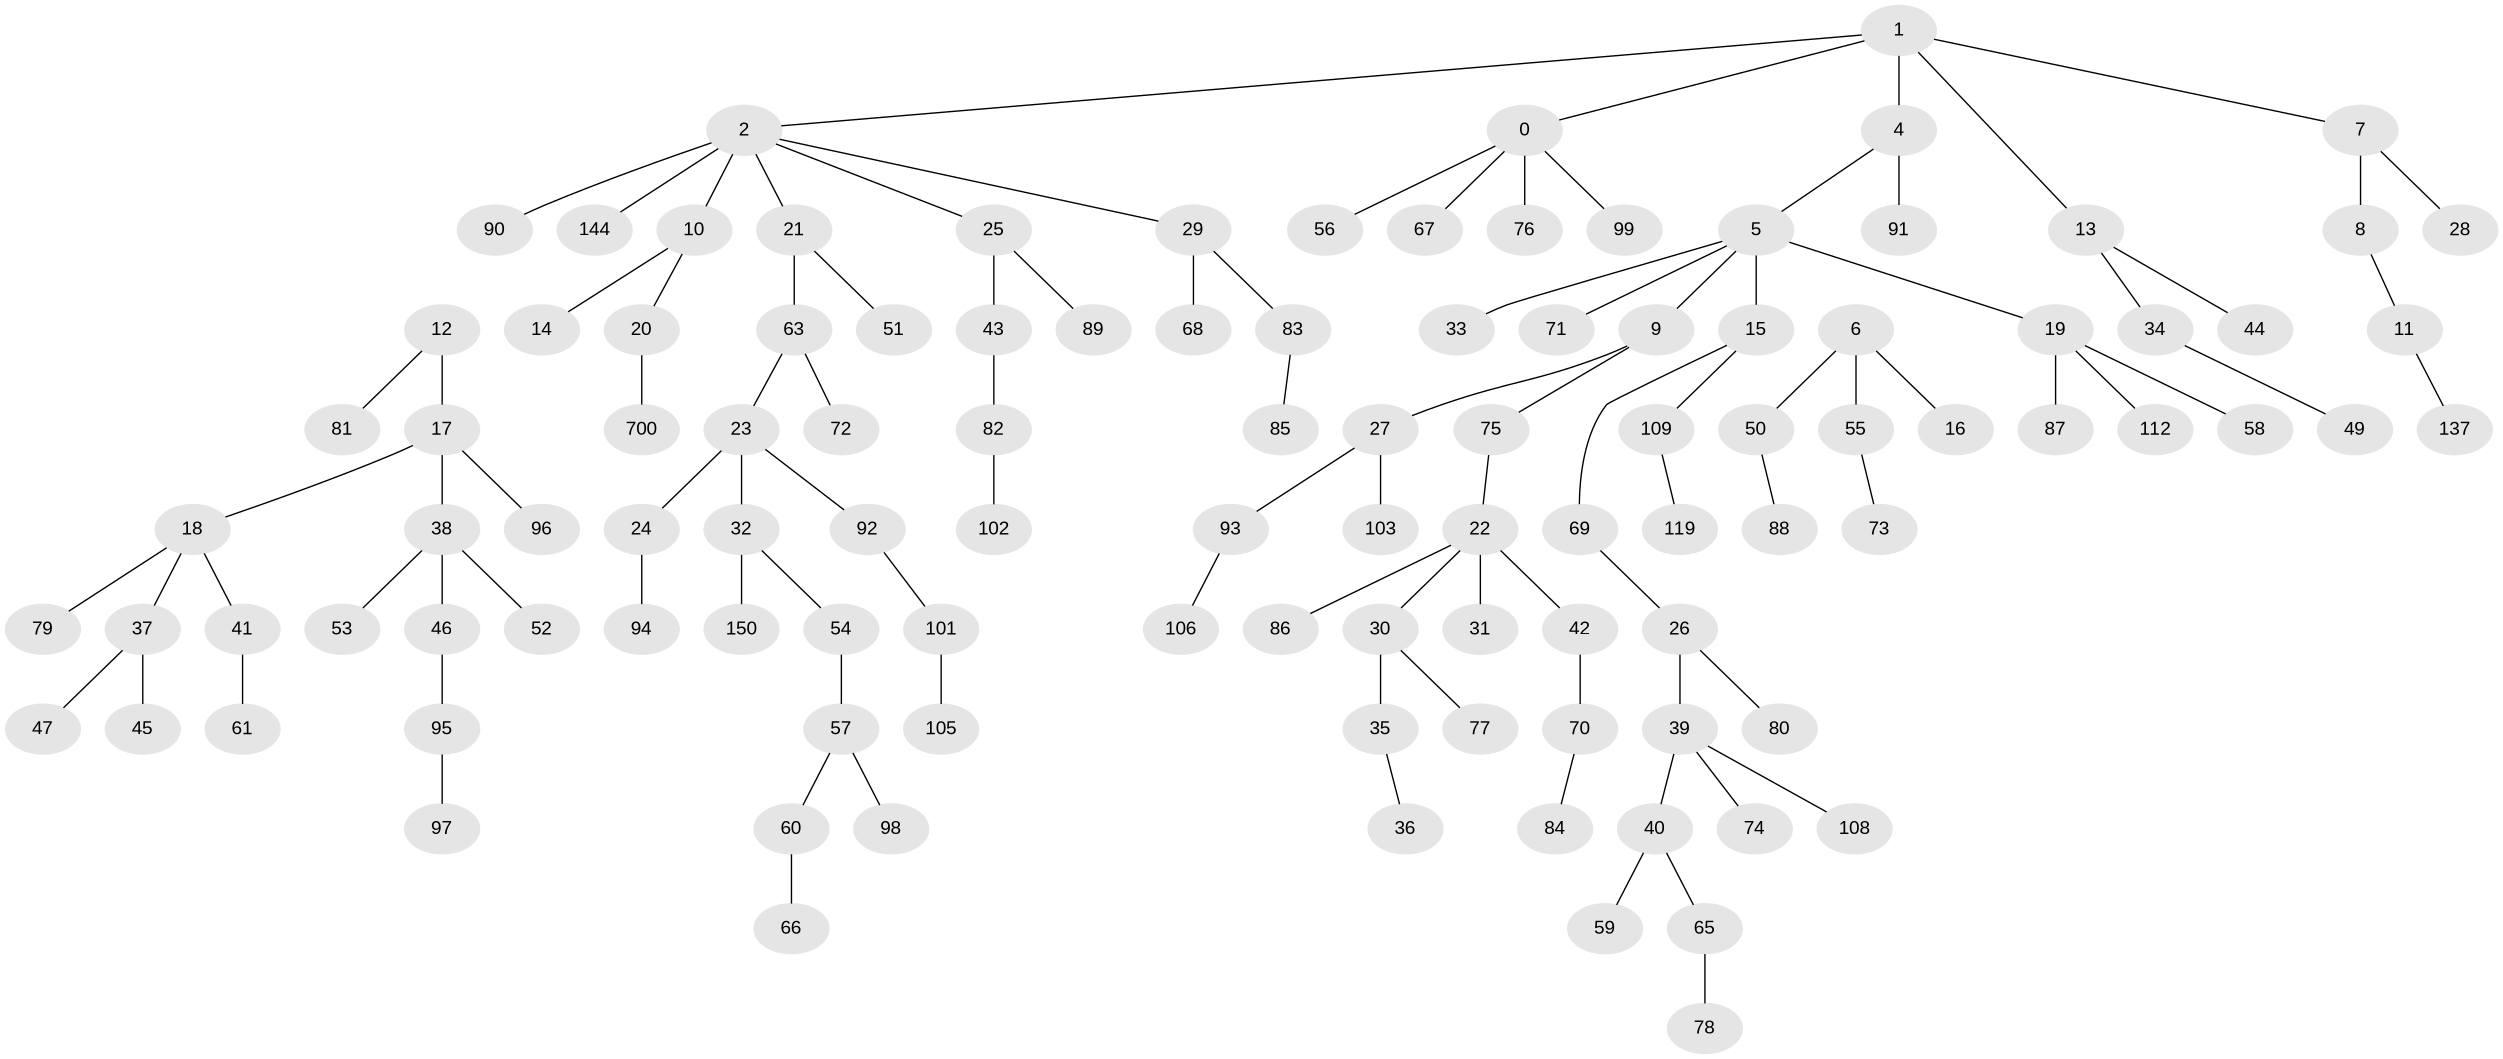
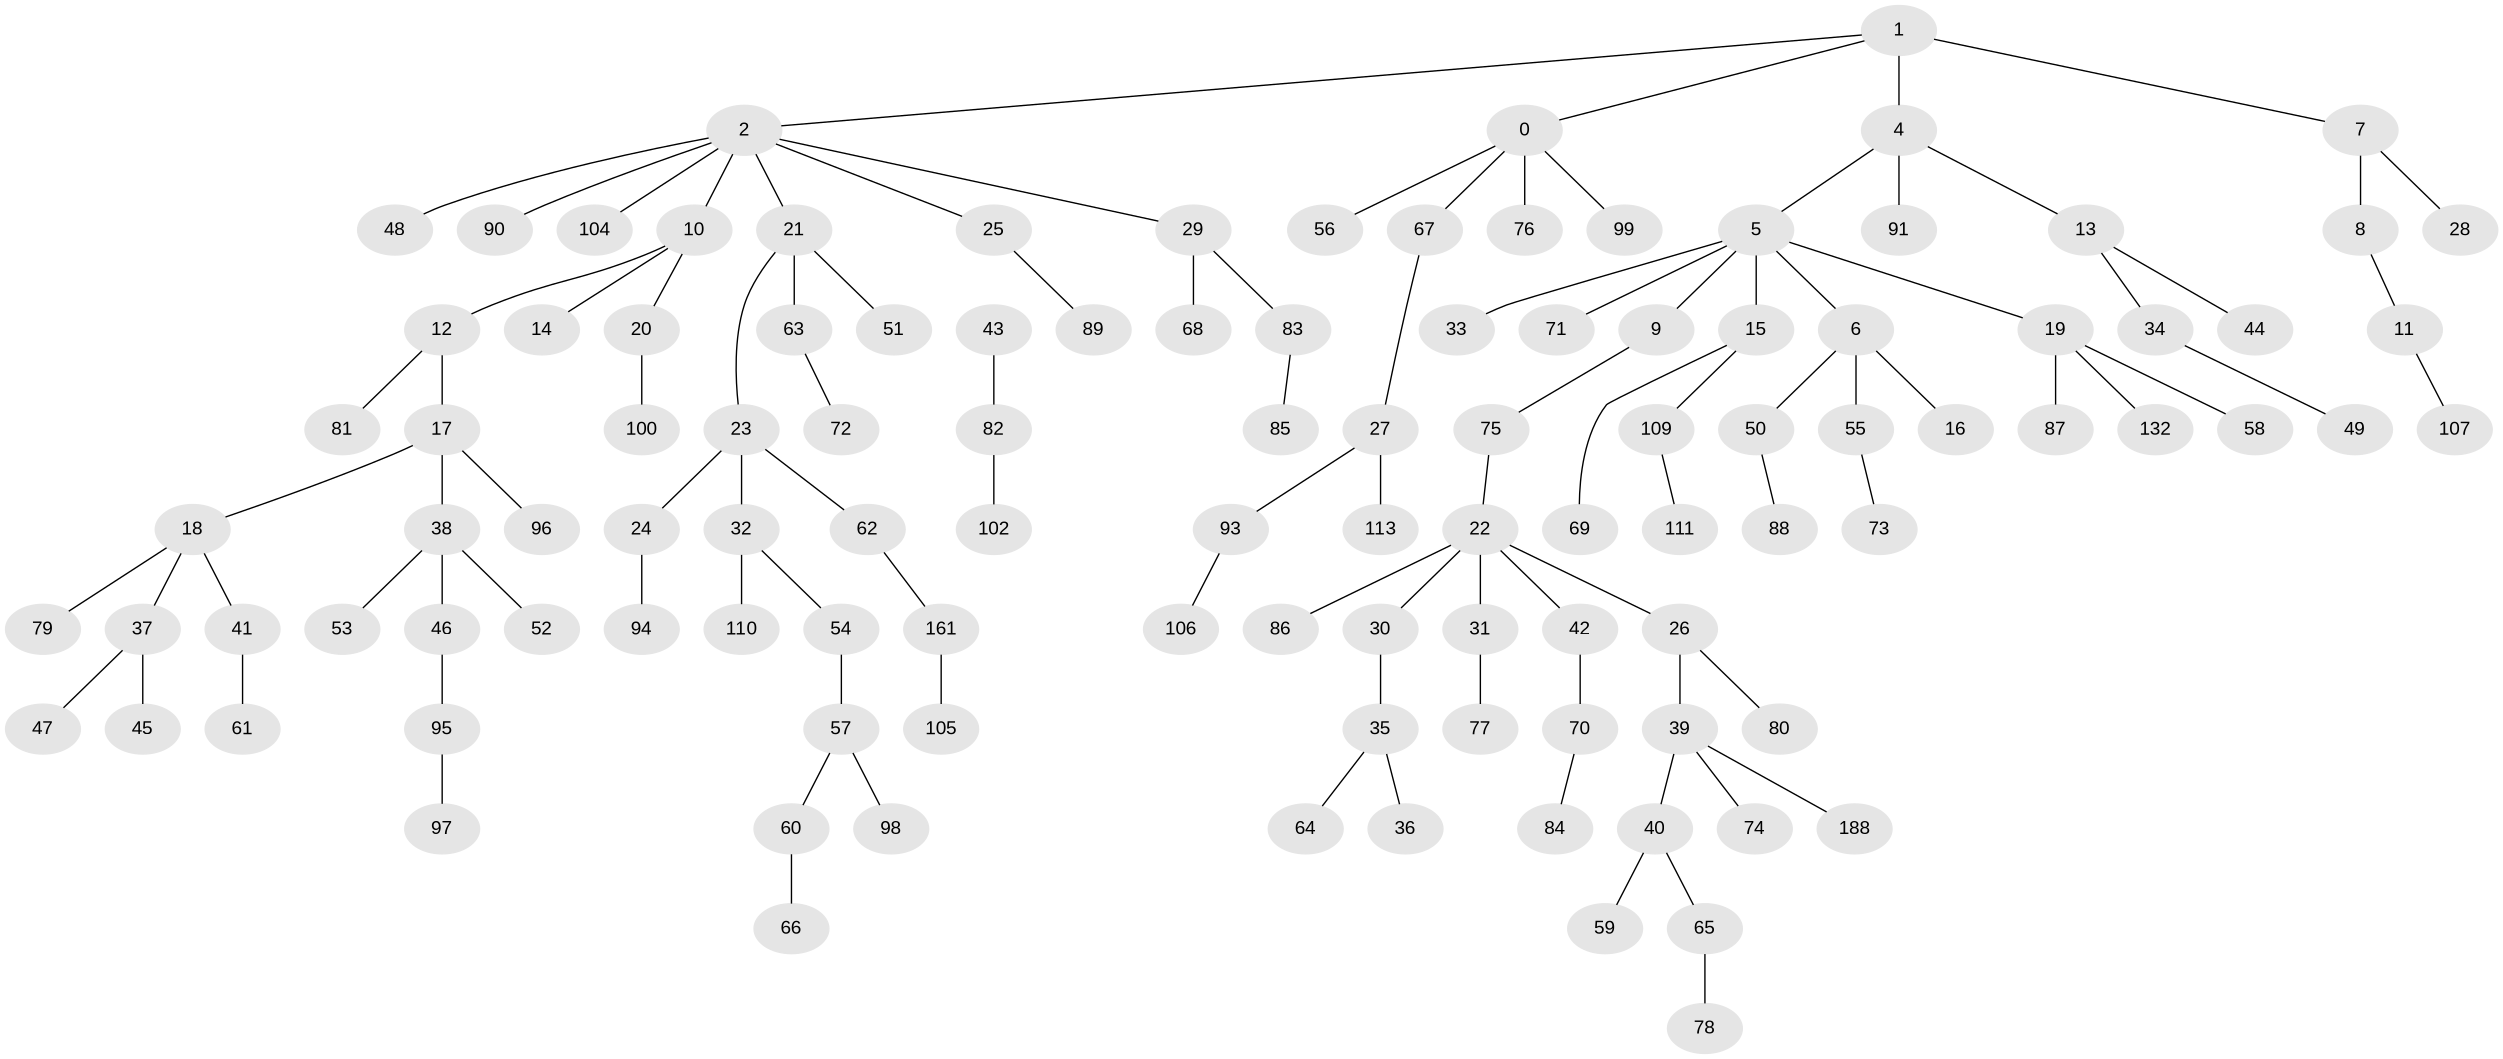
  graph {
    fontname="Liberation Sans"
    node [color=gray90 fontname="Liberation Sans" style=filled]
    edge [fontname="Liberation Sans"]
    1
    2
    n3 [label=0]
    4
    7
    10
    21
    25
    29
+   48
    90
-   104 [label=144]
+   104
    56
    67
    76
    99
    5
    13
    91
    8
    28
    12
    14
    20
    23
    51
    63
    43
    89
    68
    83
    6
    9
    15
    19
    33
    71
    34
    44
    16
    50
    55
    27
    75
    69
    109
    58
    87
-   112
+   112 [label=132]
    88
    73
    11
-   107 [label=137]
+   107
    22
    26
    30
    31
    42
    86
    93
-   103
+   103 [label=113]
    17
    81
-   100 [label=700]
+   100
    18
    38
    96
    49
-   111 [label=119]
+   111
    37
    41
    79
    46
    52
    53
    45
    47
    61
    24
    32
-   62 [label=92]
+   62
    72
    39
    80
    35
    77
    70
    94
    54
-   110 [label=150]
-   101
+   110
+   101 [label=161]
    82
    40
    74
-   108
+   108 [label=188]
    106
    85
    36
+   64
    57
    95
    59
    65
    78
    84
    102
    97
    60
    98
    66
    105
    1 -- 2
    1 -- n3
    1 -- 4
    1 -- 7
    2 -- 10
    2 -- 21
    2 -- 25
    2 -- 29
+   2 -- 48
    2 -- 90
    2 -- 104
    n3 -- 56
    n3 -- 67
    n3 -- 76
    n3 -- 99
    4 -- 5
-   1 -- 13
+   4 -- 13
    4 -- 91
    7 -- 8
    7 -- 28
+   10 -- 12
    10 -- 14
    10 -- 20
-   63 -- 23
+   21 -- 23
    21 -- 51
    21 -- 63
-   25 -- 43
    25 -- 89
    29 -- 68
    29 -- 83
+   5 -- 6
    5 -- 9
    5 -- 15
    5 -- 19
    5 -- 33
    5 -- 71
    13 -- 34
    13 -- 44
    8 -- 11
    12 -- 17
    12 -- 81
    20 -- 100
    23 -- 24
    23 -- 32
    23 -- 62
    63 -- 72
    43 -- 82
    83 -- 85
    6 -- 16
    6 -- 50
    6 -- 55
-   9 -- 27
+   67 -- 27
    9 -- 75
    15 -- 69
    15 -- 109
    19 -- 58
    19 -- 87
    19 -- 112
    34 -- 49
    50 -- 88
    55 -- 73
    27 -- 93
    27 -- 103
    75 -- 22
    109 -- 111
    11 -- 107
-   69 -- 26
+   22 -- 26
    22 -- 30
    22 -- 31
    22 -- 42
    22 -- 86
    26 -- 39
    26 -- 80
    30 -- 35
-   30 -- 77
+   31 -- 77
    42 -- 70
    93 -- 106
    17 -- 18
    17 -- 38
    17 -- 96
    18 -- 37
    18 -- 41
    18 -- 79
    38 -- 46
    38 -- 52
    38 -- 53
    37 -- 45
    37 -- 47
    41 -- 61
    46 -- 95
    24 -- 94
    32 -- 54
    32 -- 110
    62 -- 101
    39 -- 40
    39 -- 74
    39 -- 108
    35 -- 36
+   35 -- 64
    70 -- 84
    54 -- 57
    101 -- 105
    82 -- 102
    40 -- 59
    40 -- 65
    57 -- 60
    57 -- 98
    95 -- 97
    65 -- 78
    60 -- 66
  }
